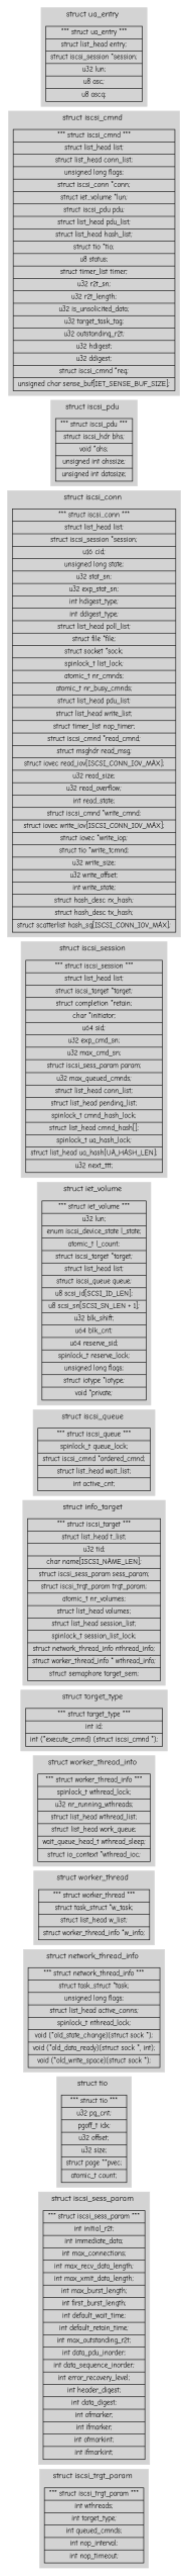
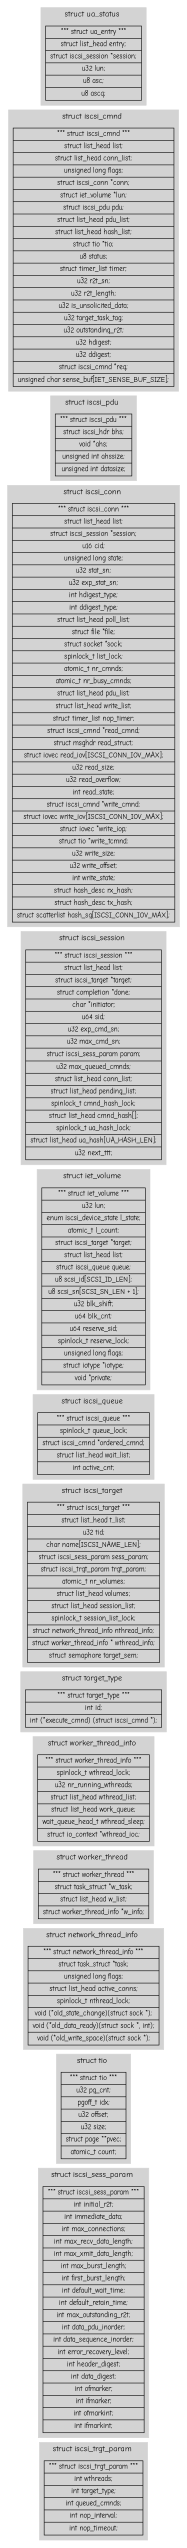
  digraph {
    rankdir=LR
    fontname="Comic Neue"
    node [fontname="Comic Neue" fontsize=12 shape=record style=filled]
    n1 [label="<f0>*** struct iscsi_trgt_param ***|<f1>int wthreads;\n|<f2>int target_type;\n|<f3>int queued_cmnds;\n|<f4>int nop_interval;\n|<f5>int nop_timeout;\n"]
    n2 [label="<f0>*** struct iscsi_sess_param ***|<f1>int initial_r2t;\n|<f2>int immediate_data;\n|<f3>int max_connections;\n|<f4>int max_recv_data_length;\n|<f5>int max_xmit_data_length;\n|<f6>int max_burst_length;\n|<f7>int first_burst_length;\n|<f8>int default_wait_time;\n|<f9>int default_retain_time;\n|<f10>int max_outstanding_r2t;\n|<f11>int data_pdu_inorder;\n|<f12>int data_sequence_inorder;\n|<f13>int error_recovery_level;\n|<f14>int header_digest;\n|<f15>int data_digest;\n|<f16>int ofmarker;\n|<f17>int ifmarker;\n|<f18>int ofmarkint;\n|<f19>int ifmarkint;\n"]
    n3 [label="<f0>*** struct tio ***|<f1>u32 pg_cnt;\n|<f2>pgoff_t idx;\n|<f3>u32 offset;\n|<f4>u32 size;\n|<f5>struct page **pvec;\n|<f6>atomic_t count;\n"]
    n4 [label="<f0>*** struct network_thread_info ***|<f1>struct task_struct *task;\n|<f2>unsigned long flags;\n|<f3>struct list_head active_conns;\n|<f4>spinlock_t nthread_lock;\n|<f5>void (*old_state_change)(struct sock *);\n|<f6>void (*old_data_ready)(struct sock *, int);\n|<f7>void (*old_write_space)(struct sock *);\n"]
    n5 [label="<f0>*** struct worker_thread ***|<f1>struct task_struct *w_task;\n|<f2>struct list_head w_list;\n|<f3>struct worker_thread_info *w_info;\n"]
    n6 [label="<f0>*** struct worker_thread_info ***|<f1>spinlock_t wthread_lock;\n|<f2>u32 nr_running_wthreads;\n|<f3>struct list_head wthread_list;\n|<f4>struct list_head work_queue;\n|<f5>wait_queue_head_t wthread_sleep;\n|<f6>struct io_context *wthread_ioc;\n"]
    n7 [label="<f0>*** struct target_type ***|<f1>int id;\n|<f2>int (*execute_cmnd) (struct iscsi_cmnd *);\n"]
    n8 [label="<f0>*** struct iscsi_target ***|<f1>struct list_head t_list;\n|<f2>u32 tid;\n|<f3>char name[ISCSI_NAME_LEN];\n|<f4>struct iscsi_sess_param sess_param;\n|<f5>struct iscsi_trgt_param trgt_param;\n|<f6>atomic_t nr_volumes;\n|<f7>struct list_head volumes;\n|<f8>struct list_head session_list;\n|<f9>spinlock_t session_list_lock;\n|<f10>struct network_thread_info nthread_info;\n|<f11>struct worker_thread_info * wthread_info;\n|<f12>struct semaphore target_sem;\n"]
    n9 [label="<f0>*** struct iscsi_queue ***|<f1>spinlock_t queue_lock;\n|<f2>struct iscsi_cmnd *ordered_cmnd;\n|<f3>struct list_head wait_list;\n|<f4>int active_cnt;\n"]
    n10 [label="<f0>*** struct iet_volume ***|<f1>u32 lun;\n|<f2>enum iscsi_device_state l_state;\n|<f3>atomic_t l_count;\n|<f4>struct iscsi_target *target;\n|<f5>struct list_head list;\n|<f6>struct iscsi_queue queue;\n|<f7>u8 scsi_id[SCSI_ID_LEN];\n|<f8>u8 scsi_sn[SCSI_SN_LEN + 1];\n|<f9>u32 blk_shift;\n|<f10>u64 blk_cnt;\n|<f11>u64 reserve_sid;\n|<f12>spinlock_t reserve_lock;\n|<f13>unsigned long flags;\n|<f14>struct iotype *iotype;\n|<f15>void *private;\n"]
-   n11 [label="<f0>*** struct iscsi_session ***|<f1>struct list_head list;\n|<f2>struct iscsi_target *target;\n|<f3>struct completion *retain;\n|<f4>char *initiator;\n|<f5>u64 sid;\n|<f6>u32 exp_cmd_sn;\n|<f7>u32 max_cmd_sn;\n|<f8>struct iscsi_sess_param param;\n|<f9>u32 max_queued_cmnds;\n|<f10>struct list_head conn_list;\n|<f11>struct list_head pending_list;\n|<f12>spinlock_t cmnd_hash_lock;\n|<f13>struct list_head cmnd_hash[];\n|<f14>spinlock_t ua_hash_lock;\n|<f15>struct list_head ua_hash[UA_HASH_LEN];\n|<f16>u32 next_ttt;\n"]
-   n12 [label="<f0>*** struct iscsi_conn ***|<f1>struct list_head list;\n|<f2>struct iscsi_session *session;\n|<f3>u16 cid;\n|<f4>unsigned long state;\n|<f5>u32 stat_sn;\n|<f6>u32 exp_stat_sn;\n|<f7>int hdigest_type;\n|<f8>int ddigest_type;\n|<f9>struct list_head poll_list;\n|<f10>struct file *file;\n|<f11>struct socket *sock;\n|<f12>spinlock_t list_lock;\n|<f13>atomic_t nr_cmnds;\n|<f14>atomic_t nr_busy_cmnds;\n|<f15>struct list_head pdu_list;\n|<f16>struct list_head write_list;\n|<f17>struct timer_list nop_timer;\n|<f18>struct iscsi_cmnd *read_cmnd;\n|<f19>struct msghdr read_msg;\n|<f20>struct iovec read_iov[ISCSI_CONN_IOV_MAX];\n|<f21>u32 read_size;\n|<f22>u32 read_overflow;\n|<f23>int read_state;\n|<f24>struct iscsi_cmnd *write_cmnd;\n|<f25>struct iovec write_iov[ISCSI_CONN_IOV_MAX];\n|<f26>struct iovec *write_iop;\n|<f27>struct tio *write_tcmnd;\n|<f28>u32 write_size;\n|<f29>u32 write_offset;\n|<f30>int write_state;\n|<f31>struct hash_desc rx_hash;\n|<f32>struct hash_desc tx_hash;\n|<f33>struct scatterlist hash_sg[ISCSI_CONN_IOV_MAX];\n"]
+   n11 [label="<f0>*** struct iscsi_session ***|<f1>struct list_head list;\n|<f2>struct iscsi_target *target;\n|<f3>struct completion *done;\n|<f4>char *initiator;\n|<f5>u64 sid;\n|<f6>u32 exp_cmd_sn;\n|<f7>u32 max_cmd_sn;\n|<f8>struct iscsi_sess_param param;\n|<f9>u32 max_queued_cmnds;\n|<f10>struct list_head conn_list;\n|<f11>struct list_head pending_list;\n|<f12>spinlock_t cmnd_hash_lock;\n|<f13>struct list_head cmnd_hash[];\n|<f14>spinlock_t ua_hash_lock;\n|<f15>struct list_head ua_hash[UA_HASH_LEN];\n|<f16>u32 next_ttt;\n"]
+   n12 [label="<f0>*** struct iscsi_conn ***|<f1>struct list_head list;\n|<f2>struct iscsi_session *session;\n|<f3>u16 cid;\n|<f4>unsigned long state;\n|<f5>u32 stat_sn;\n|<f6>u32 exp_stat_sn;\n|<f7>int hdigest_type;\n|<f8>int ddigest_type;\n|<f9>struct list_head poll_list;\n|<f10>struct file *file;\n|<f11>struct socket *sock;\n|<f12>spinlock_t list_lock;\n|<f13>atomic_t nr_cmnds;\n|<f14>atomic_t nr_busy_cmnds;\n|<f15>struct list_head pdu_list;\n|<f16>struct list_head write_list;\n|<f17>struct timer_list nop_timer;\n|<f18>struct iscsi_cmnd *read_cmnd;\n|<f19>struct msghdr read_struct;\n|<f20>struct iovec read_iov[ISCSI_CONN_IOV_MAX];\n|<f21>u32 read_size;\n|<f22>u32 read_overflow;\n|<f23>int read_state;\n|<f24>struct iscsi_cmnd *write_cmnd;\n|<f25>struct iovec write_iov[ISCSI_CONN_IOV_MAX];\n|<f26>struct iovec *write_iop;\n|<f27>struct tio *write_tcmnd;\n|<f28>u32 write_size;\n|<f29>u32 write_offset;\n|<f30>int write_state;\n|<f31>struct hash_desc rx_hash;\n|<f32>struct hash_desc tx_hash;\n|<f33>struct scatterlist hash_sg[ISCSI_CONN_IOV_MAX];\n"]
    n13 [label="<f0>*** struct iscsi_pdu ***|<f1>struct iscsi_hdr bhs;\n|<f2>void *ahs;\n|<f3>unsigned int ahssize;\n|<f4>unsigned int datasize;\n"]
    n14 [label="<f0>*** struct iscsi_cmnd ***|<f1>struct list_head list;\n|<f2>struct list_head conn_list;\n|<f3>unsigned long flags;\n|<f4>struct iscsi_conn *conn;\n|<f5>struct iet_volume *lun;\n|<f6>struct iscsi_pdu pdu;\n|<f7>struct list_head pdu_list;\n|<f8>struct list_head hash_list;\n|<f9>struct tio *tio;\n|<f10>u8 status;\n|<f11>struct timer_list timer;\n|<f12>u32 r2t_sn;\n|<f13>u32 r2t_length;\n|<f14>u32 is_unsolicited_data;\n|<f15>u32 target_task_tag;\n|<f16>u32 outstanding_r2t;\n|<f17>u32 hdigest;\n|<f18>u32 ddigest;\n|<f19>struct iscsi_cmnd *req;\n|<f20>unsigned char sense_buf[IET_SENSE_BUF_SIZE];\n"]
    n15 [label="<f0>*** struct ua_entry ***|<f1>struct list_head entry;\n|<f2>struct iscsi_session *session;\n|<f3>u32 lun;\n|<f4>u8 asc;\n|<f5>u8 ascq;\n"]
    subgraph cluster_1 {
      color=lightgray
      label="struct iscsi_trgt_param "
      style=filled
      n1
    }
    subgraph cluster_2 {
      color=lightgray
      label="struct iscsi_sess_param "
      style=filled
      n2
    }
    subgraph cluster_3 {
      color=lightgray
      label="struct tio "
      style=filled
      n3
    }
    subgraph cluster_4 {
      color=lightgray
      label="struct network_thread_info "
      style=filled
      n4
    }
    subgraph cluster_5 {
      color=lightgray
      label="struct worker_thread "
      style=filled
      n5
    }
    subgraph cluster_6 {
      color=lightgray
      label="struct worker_thread_info "
      style=filled
      n6
    }
    subgraph cluster_7 {
      color=lightgray
      label="struct target_type "
      style=filled
      n7
    }
    subgraph cluster_8 {
      color=lightgray
-     label="struct info_target "
+     label="struct iscsi_target "
      style=filled
      n8
    }
    subgraph cluster_9 {
      color=lightgray
      label="struct iscsi_queue "
      style=filled
      n9
    }
    subgraph cluster_10 {
      color=lightgray
      label="struct iet_volume "
      style=filled
      n10
    }
    subgraph cluster_11 {
      color=lightgray
      label="struct iscsi_session "
      style=filled
      n11
    }
    subgraph cluster_12 {
      color=lightgray
      label="struct iscsi_conn "
      style=filled
      n12
    }
    subgraph cluster_13 {
      color=lightgray
      label="struct iscsi_pdu "
      style=filled
      n13
    }
    subgraph cluster_14 {
      color=lightgray
      label="struct iscsi_cmnd "
      style=filled
      n14
    }
    subgraph cluster_15 {
      color=lightgray
-     label="struct ua_entry "
+     label="struct ua_status "
      style=filled
      n15
    }
  }
